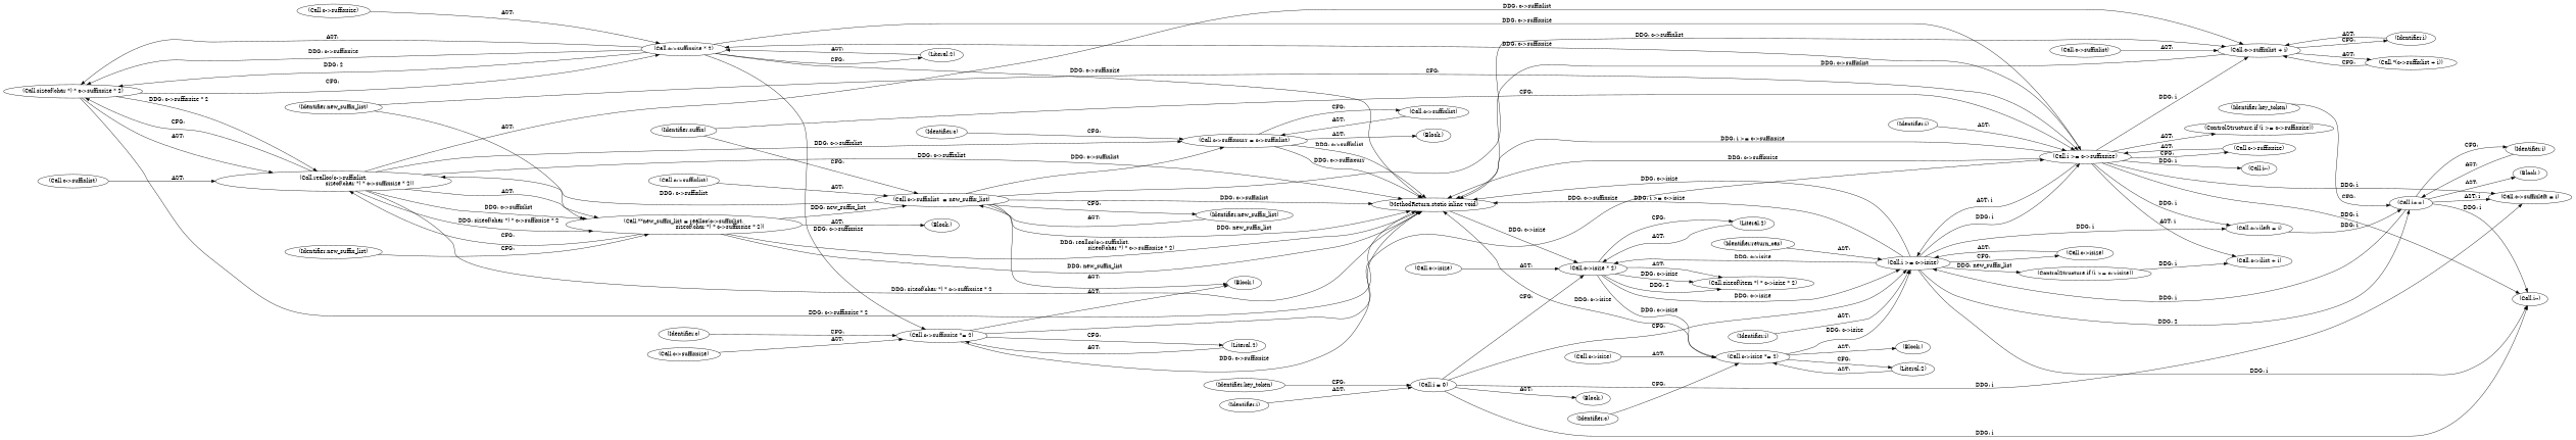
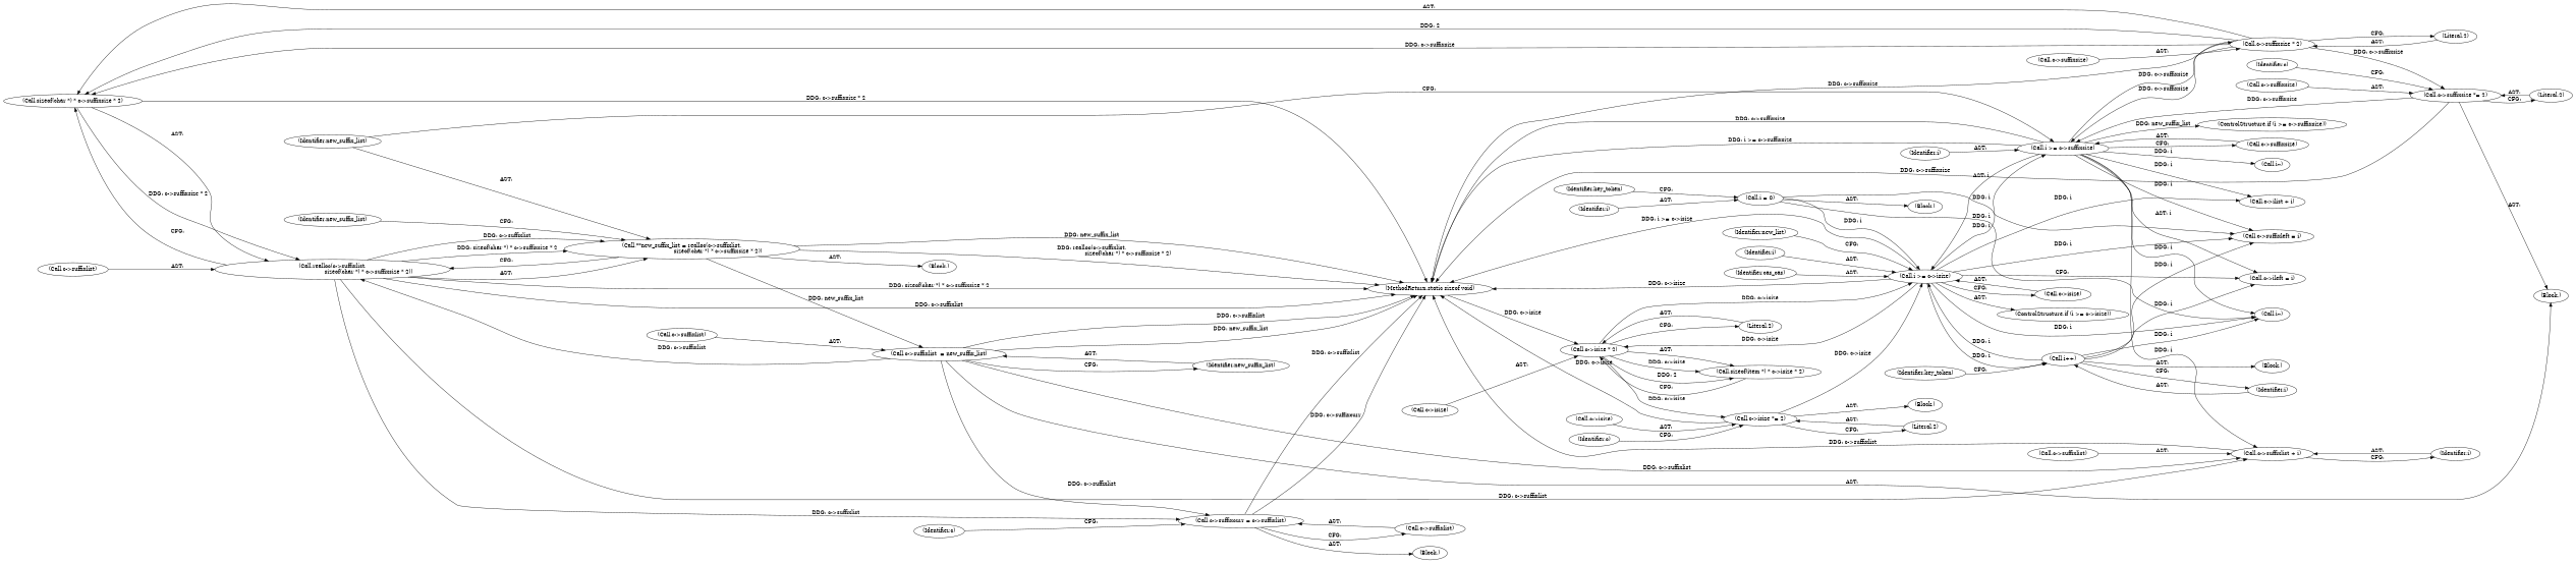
  digraph {
    fontname="DejaVu Serif"
    rankdir=LR
    node [fontname="DejaVu Serif"]
    edge [fontname="DejaVu Serif"]
    n1 [label="(Call,sizeof(char *) * c->suffixsize * 2)"]
    n2 [label="(Call,c->suffixsize * 2)"]
    n3 [label="(Call,realloc(c->suffixlist,\n                                           sizeof(char *) * c->suffixsize * 2))"]
-   n4 [label="(MethodReturn,static inline void)"]
+   n4 [label="(MethodReturn,static sizeof void)"]
    n5 [label="(Call,i >= c->suffixsize)"]
    n6 [label="(Call,c->suffixsize *= 2)"]
    n7 [label="(Literal,2)"]
    n8 [label="(Call,c->suffixlist + i)"]
    n9 [label="(Call,**new_suffix_list = realloc(c->suffixlist,\n                                           sizeof(char *) * c->suffixsize * 2))"]
    n10 [label="(Call,c->suffixcurr = c->suffixlist)"]
    n11 [label="(Call,c->isize * 2)"]
    n12 [label="(Call,i >= c->isize)"]
    n13 [label="(Call,c->suffixleft = i)"]
    n14 [label="(Call,c->ileft = i)"]
    n15 [label="(ControlStructure,if (i >= c->suffixsize))"]
    n16 [label="(Call,c->ilist + i)"]
    n17 [label="(Call,c->suffixsize)"]
    n18 [label="(Call,i--)"]
    n19 [label="(Call,i--)"]
    n20 [label="(Block,)"]
    n21 [label="(Literal,2)"]
    n22 [label="(Call,i++)"]
    n23 [label="(Call,c->isize)"]
    n24 [label="(ControlStructure,if (i >= c->isize))"]
    n25 [label="(Identifier,i)"]
    n26 [label="(Block,)"]
    n27 [label="(Identifier,i)"]
-   n28 [label="(Call,*(c->suffixlist + i))"]
    n29 [label="(Call,c->isize *= 2)"]
    n30 [label="(Call,sizeof(item *) * c->isize * 2)"]
    n31 [label="(Literal,2)"]
    n32 [label="(Call,i = 0)"]
    n33 [label="(Block,)"]
    n34 [label="(Literal,2)"]
    n35 [label="(Block,)"]
    n36 [label="(Call,c->suffixlist  = new_suffix_list)"]
    n37 [label="(Block,)"]
    n38 [label="(Block,)"]
    n39 [label="(Call,c->suffixlist)"]
    n40 [label="(Identifier,new_suffix_list)"]
-   n41 [label="(Identifier,suffix)"]
    n42 [label="(Identifier,i)"]
    n43 [label="(Identifier,key_token)"]
    n44 [label="(Call,c->suffixlist)"]
    n45 [label="(Identifier,c)"]
    n46 [label="(Call,c->suffixsize)"]
    n47 [label="(Identifier,c)"]
    n48 [label="(Identifier,new_suffix_list)"]
    n49 [label="(Call,c->suffixlist)"]
-   n50 [label="(Identifier,return_cas)"]
+   n50 [label="(Identifier,cas_cas)"]
    n51 [label="(Call,c->suffixlist)"]
    n52 [label="(Identifier,c)"]
    n53 [label="(Identifier,new_suffix_list)"]
    n54 [label="(Identifier,i)"]
+   n55 [label="(Identifier,new_list)"]
    n56 [label="(Identifier,i)"]
    n57 [label="(Call,c->isize)"]
    n58 [label="(Identifier,key_token)"]
    n59 [label="(Call,c->suffixsize)"]
    n60 [label="(Call,c->isize)"]
-   n1 -> n2 [label="CFG: "]
    n1 -> n3 [label="AST: "]
    n1 -> n3 [label="DDG: c->suffixsize * 2"]
    n1 -> n4 [label="DDG: c->suffixsize * 2"]
    n2 -> n1 [label="AST: "]
    n2 -> n1 [label="DDG: c->suffixsize"]
    n2 -> n1 [label="DDG: 2"]
    n2 -> n4 [label="DDG: c->suffixsize"]
    n2 -> n5 [label="DDG: c->suffixsize"]
    n2 -> n6 [label="DDG: c->suffixsize"]
    n2 -> n7 [label="CFG: "]
    n3 -> n1 [label="CFG: "]
    n3 -> n4 [label="DDG: sizeof(char *) * c->suffixsize * 2"]
    n3 -> n4 [label="DDG: c->suffixlist"]
    n3 -> n8 [label="DDG: c->suffixlist"]
    n3 -> n9 [label="AST: "]
    n3 -> n9 [label="DDG: c->suffixlist"]
    n3 -> n9 [label="DDG: sizeof(char *) * c->suffixsize * 2"]
    n3 -> n10 [label="DDG: c->suffixlist"]
    n4 -> n11 [label="DDG: c->isize"]
    n5 -> n2 [label="DDG: c->suffixsize"]
    n5 -> n4 [label="DDG: i >= c->suffixsize"]
    n5 -> n4 [label="DDG: c->suffixsize"]
    n5 -> n8 [label="DDG: i"]
    n5 -> n12 [label="AST: i"]
    n5 -> n13 [label="DDG: i"]
-   n5 -> n14 [label="DDG: i"]
-   n5 -> n15 [label="AST: "]
-   n5 -> n16 [label="AST: i"]
+   n5 -> n14 [label="AST: i"]
+   n5 -> n15 [label="DDG: new_suffix_list"]
+   n5 -> n16 [label="DDG: i"]
    n5 -> n17 [label="CFG: "]
    n5 -> n18 [label="DDG: i"]
    n5 -> n19 [label="DDG: i"]
    n6 -> n4 [label="DDG: c->suffixsize"]
    n6 -> n5 [label="DDG: c->suffixsize"]
    n6 -> n20 [label="AST: "]
    n6 -> n21 [label="CFG: "]
    n7 -> n2 [label="AST: "]
    n8 -> n4 [label="DDG: c->suffixlist"]
    n8 -> n27 [label="CFG: "]
-   n8 -> n28 [label="AST: "]
    n9 -> n3 [label="CFG: "]
    n9 -> n4 [label="DDG: realloc(c->suffixlist,\n                                           sizeof(char *) * c->suffixsize * 2)"]
    n9 -> n4 [label="DDG: new_suffix_list"]
    n9 -> n36 [label="DDG: new_suffix_list"]
    n9 -> n37 [label="AST: "]
    n10 -> n4 [label="DDG: c->suffixcurr"]
    n10 -> n4 [label="DDG: c->suffixlist"]
    n10 -> n38 [label="AST: "]
    n10 -> n39 [label="CFG: "]
    n11 -> n12 [label="DDG: c->isize"]
    n11 -> n29 [label="DDG: c->isize"]
    n11 -> n30 [label="AST: "]
    n11 -> n30 [label="DDG: c->isize"]
    n11 -> n30 [label="DDG: 2"]
    n11 -> n31 [label="CFG: "]
    n12 -> n4 [label="DDG: c->isize"]
    n12 -> n4 [label="DDG: i >= c->isize"]
    n12 -> n5 [label="DDG: i"]
    n12 -> n11 [label="DDG: c->isize"]
-   n12 -> n14 [label="DDG: i"]
-   n24 -> n16 [label="DDG: i"]
+   n12 -> n13 [label="DDG: i"]
+   n12 -> n14 [label="CFG: "]
+   n12 -> n16 [label="DDG: i"]
    n12 -> n18 [label="DDG: i"]
-   n12 -> n22 [label="DDG: 2"]
+   n12 -> n22 [label="DDG: i"]
    n12 -> n23 [label="CFG: "]
-   n12 -> n24 [label="DDG: new_suffix_list"]
+   n12 -> n24 [label="AST: "]
    n17 -> n5 [label="AST: "]
    n21 -> n6 [label="AST: "]
    n22 -> n12 [label="DDG: i"]
-   n22 -> n13 [label="AST: i"]
-   n14 -> n22 [label="DDG: i"]
+   n22 -> n13 [label="DDG: i"]
+   n22 -> n14 [label="DDG: i"]
    n22 -> n18 [label="DDG: i"]
    n22 -> n25 [label="CFG: "]
    n22 -> n26 [label="AST: "]
    n23 -> n12 [label="AST: "]
    n25 -> n22 [label="AST: "]
    n27 -> n8 [label="AST: "]
-   n28 -> n8 [label="CFG: "]
    n29 -> n4 [label="DDG: c->isize"]
    n29 -> n12 [label="DDG: c->isize"]
    n29 -> n34 [label="CFG: "]
    n29 -> n35 [label="AST: "]
-   n32 -> n11 [label="CFG: "]
+   n30 -> n11 [label="CFG: "]
    n31 -> n11 [label="AST: "]
-   n32 -> n12 [label="CFG: "]
+   n32 -> n12 [label="DDG: i"]
    n32 -> n13 [label="DDG: i"]
    n32 -> n18 [label="DDG: i"]
    n32 -> n33 [label="AST: "]
    n34 -> n29 [label="AST: "]
    n36 -> n3 [label="DDG: c->suffixlist"]
    n36 -> n4 [label="DDG: c->suffixlist"]
    n36 -> n4 [label="DDG: new_suffix_list"]
    n36 -> n8 [label="DDG: c->suffixlist"]
    n36 -> n10 [label="DDG: c->suffixlist"]
    n36 -> n20 [label="AST: "]
    n36 -> n40 [label="CFG: "]
    n39 -> n10 [label="AST: "]
    n40 -> n36 [label="AST: "]
-   n41 -> n5 [label="CFG: "]
-   n41 -> n36 [label="CFG: "]
    n42 -> n12 [label="AST: "]
    n43 -> n22 [label="CFG: "]
    n44 -> n8 [label="AST: "]
    n45 -> n29 [label="CFG: "]
    n46 -> n2 [label="AST: "]
    n47 -> n10 [label="CFG: "]
    n48 -> n9 [label="CFG: "]
    n49 -> n36 [label="AST: "]
    n50 -> n12 [label="AST: "]
    n51 -> n3 [label="AST: "]
    n52 -> n6 [label="CFG: "]
    n53 -> n5 [label="CFG: "]
    n53 -> n9 [label="AST: "]
    n54 -> n32 [label="AST: "]
+   n55 -> n12 [label="CFG: "]
    n56 -> n5 [label="AST: "]
    n57 -> n11 [label="AST: "]
    n58 -> n32 [label="CFG: "]
    n59 -> n6 [label="AST: "]
    n60 -> n29 [label="AST: "]
  }
